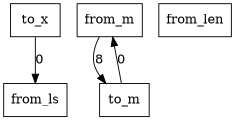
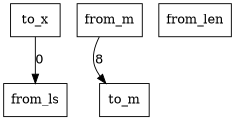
  digraph {
    rankdir=TB
    node [fillcolor=white shape=box style=filled]
    n1 [label=<from_ls>]
    n2 [label=<to_x>]
    n3 [label=<from_m>]
    n4 [label=<to_m>]
    n5 [label=<from_len>]
    n2 -> n1 [label=0]
    n3 -> n4 [label=8]
-   n4 -> n3 [label=0]
  }
